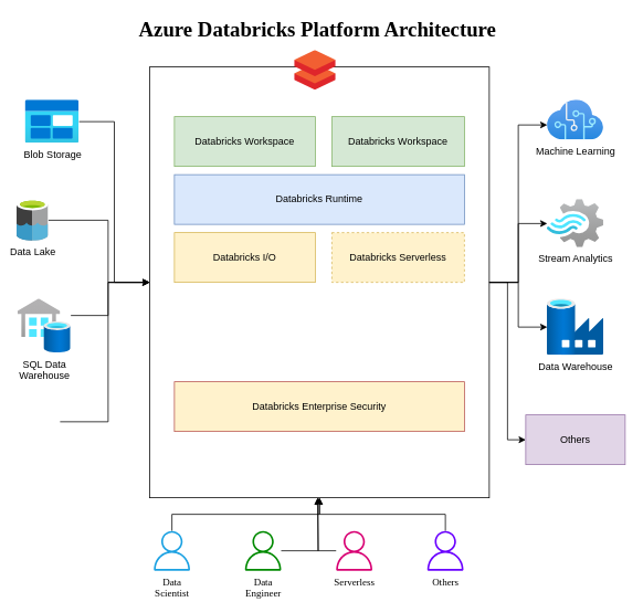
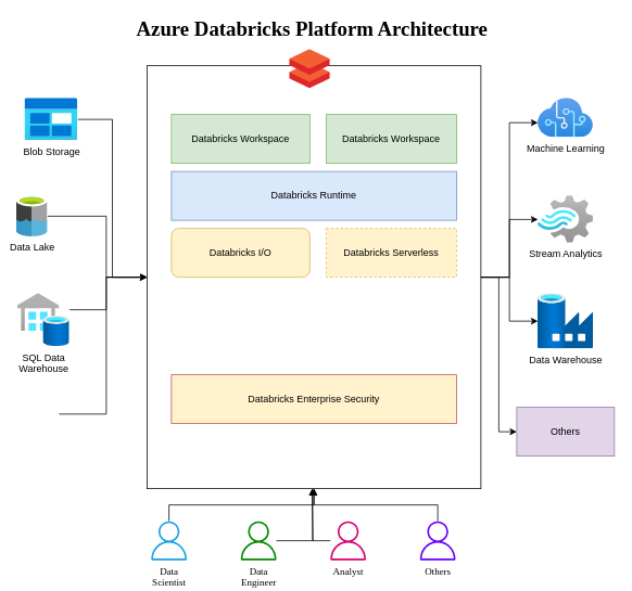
  <mxCell id="0" />
  <mxCell id="1" parent="0" />
  <mxCell id="2" value="" style="group" vertex="1" connectable="0" parent="1"><mxGeometry x="20" y="20" width="734" height="580" as="geometry" /></mxCell>
  <mxCell id="3" value="Blob Storage" style="aspect=fixed;html=1;points=[];align=center;image;fontSize=12;image=img/lib/azure2/general/Blob_Block.svg;" parent="2" vertex="1"><mxGeometry x="10" y="100" width="65" height="52" as="geometry" /></mxCell>
  <mxCell id="4" value="Data Lake" style="sketch=0;aspect=fixed;html=1;points=[];align=center;image;fontSize=12;image=img/lib/mscae/Data_Lake.svg;" parent="2" vertex="1"><mxGeometry y="220" width="38" height="50" as="geometry" /></mxCell>
  <mxCell id="5" style="edgeStyle=orthogonalEdgeStyle;rounded=0;orthogonalLoop=1;jettySize=auto;html=1;" parent="2" source="6" edge="1"><mxGeometry relative="1" as="geometry"><mxPoint x="160" y="320" as="targetPoint" /><Array as="points"><mxPoint x="110" y="360" /><mxPoint x="110" y="320" /></Array></mxGeometry></mxCell>
  <mxCell id="6" value="SQL Data &lt;br&gt;Warehouse" style="aspect=fixed;html=1;points=[];align=center;image;fontSize=12;image=img/lib/azure2/databases/SQL_Data_Warehouses.svg;" parent="2" vertex="1"><mxGeometry x="1" y="340" width="64" height="65" as="geometry" /></mxCell>
  <mxCell id="7" value="" style="rounded=0;whiteSpace=wrap;html=1;" parent="2" vertex="1"><mxGeometry x="160" y="60" width="410" height="520" as="geometry" /></mxCell>
  <mxCell id="8" style="edgeStyle=orthogonalEdgeStyle;rounded=0;orthogonalLoop=1;jettySize=auto;html=1;entryX=0;entryY=0.5;entryDx=0;entryDy=0;" parent="2" source="3" target="7" edge="1"><mxGeometry relative="1" as="geometry" /></mxCell>
  <mxCell id="9" style="edgeStyle=orthogonalEdgeStyle;rounded=0;orthogonalLoop=1;jettySize=auto;html=1;entryX=0;entryY=0.5;entryDx=0;entryDy=0;" parent="2" source="4" target="7" edge="1"><mxGeometry relative="1" as="geometry"><Array as="points"><mxPoint x="110" y="245" /><mxPoint x="110" y="320" /></Array></mxGeometry></mxCell>
  <mxCell id="10" value="Machine Learning" style="aspect=fixed;html=1;points=[];align=center;image;fontSize=12;image=img/lib/azure2/ai_machine_learning/Cognitive_Services.svg;" parent="2" vertex="1"><mxGeometry x="640" y="100" width="68" height="48" as="geometry" /></mxCell>
  <mxCell id="11" style="edgeStyle=orthogonalEdgeStyle;rounded=0;orthogonalLoop=1;jettySize=auto;html=1;entryX=0;entryY=0.625;entryDx=0;entryDy=0;entryPerimeter=0;" parent="2" source="7" target="10" edge="1"><mxGeometry relative="1" as="geometry" /></mxCell>
  <mxCell id="12" value="Stream Analytics" style="aspect=fixed;html=1;points=[];align=center;image;fontSize=12;image=img/lib/azure2/iot/Stream_Analytics_Jobs.svg;" parent="2" vertex="1"><mxGeometry x="640" y="220" width="68" height="58.0" as="geometry" /></mxCell>
  <mxCell id="13" style="edgeStyle=orthogonalEdgeStyle;rounded=0;orthogonalLoop=1;jettySize=auto;html=1;" parent="2" source="7" target="12" edge="1"><mxGeometry relative="1" as="geometry" /></mxCell>
  <mxCell id="14" value="Data Warehouse" style="aspect=fixed;html=1;points=[];align=center;image;fontSize=12;image=img/lib/azure2/databases/Data_Factory.svg;" parent="2" vertex="1"><mxGeometry x="640" y="340" width="68" height="68" as="geometry" /></mxCell>
  <mxCell id="15" style="edgeStyle=orthogonalEdgeStyle;rounded=0;orthogonalLoop=1;jettySize=auto;html=1;" parent="2" source="7" target="14" edge="1"><mxGeometry relative="1" as="geometry" /></mxCell>
  <mxCell id="16" value="" style="sketch=0;aspect=fixed;html=1;points=[];align=center;image;fontSize=12;image=img/lib/mscae/Databricks.svg;" parent="2" vertex="1"><mxGeometry x="335" y="40" width="50" height="48" as="geometry" /></mxCell>
  <mxCell id="17" value="Databricks Workspace" style="rounded=0;whiteSpace=wrap;html=1;fillColor=#d5e8d4;strokeColor=#82b366;" parent="2" vertex="1"><mxGeometry x="190" y="120" width="170" height="60" as="geometry" /></mxCell>
  <mxCell id="18" value="Databricks Workspace" style="rounded=0;whiteSpace=wrap;html=1;fillColor=#d5e8d4;strokeColor=#82b366;" parent="2" vertex="1"><mxGeometry x="380" y="120" width="160" height="60" as="geometry" /></mxCell>
  <mxCell id="19" value="Databricks Runtime" style="rounded=0;whiteSpace=wrap;html=1;fillColor=#dae8fc;strokeColor=#6c8ebf;" parent="2" vertex="1"><mxGeometry x="190" y="190" width="350" height="60" as="geometry" /></mxCell>
- <mxCell id="20" value="Databricks I/O" style="rounded=0;whiteSpace=wrap;html=1;fillColor=#fff2cc;strokeColor=#d6b656;" parent="2" vertex="1"><mxGeometry x="190" y="260" width="170" height="60" as="geometry" /></mxCell>
+ <mxCell id="20" value="Databricks I/O" style="whiteSpace=wrap;html=1;fillColor=#fff2cc;strokeColor=#d6b656;rounded=1;" parent="2" vertex="1"><mxGeometry x="190" y="260" width="170" height="60" as="geometry" /></mxCell>
  <mxCell id="21" value="Databricks Serverless" style="rounded=0;whiteSpace=wrap;html=1;fillColor=#fff2cc;strokeColor=#d6b656;dashed=1;" parent="2" vertex="1"><mxGeometry x="380" y="260" width="160" height="60" as="geometry" /></mxCell>
  <mxCell id="22" style="edgeStyle=orthogonalEdgeStyle;rounded=0;orthogonalLoop=1;jettySize=auto;html=1;entryX=0;entryY=0.5;entryDx=0;entryDy=0;" parent="2" source="23" target="7" edge="1"><mxGeometry relative="1" as="geometry"><Array as="points"><mxPoint x="110" y="488" /><mxPoint x="110" y="320" /></Array></mxGeometry></mxCell>
  <mxCell id="23" value="" style="shape=image;verticalLabelPosition=bottom;labelBackgroundColor=default;verticalAlign=top;aspect=fixed;imageAspect=0;image=http://svn.apache.org/repos/asf/kafka/site/logos/kafka-logo-tall.png;" parent="2" vertex="1"><mxGeometry y="460" width="52" height="56.61" as="geometry" /></mxCell>
  <mxCell id="24" value="" style="shape=image;verticalLabelPosition=bottom;labelBackgroundColor=default;verticalAlign=top;aspect=fixed;imageAspect=0;image=https://upload.wikimedia.org/wikipedia/commons/thumb/f/f3/Apache_Spark_logo.svg/2560px-Apache_Spark_logo.svg.png;" parent="2" vertex="1"><mxGeometry x="320" y="350.88" width="110" height="57.12" as="geometry" /></mxCell>
  <mxCell id="25" value="Databricks Enterprise Security" style="rounded=0;whiteSpace=wrap;html=1;fillColor=#fff2cc;strokeColor=#b85450;" parent="2" vertex="1"><mxGeometry x="190" y="440" width="350" height="60" as="geometry" /></mxCell>
  <mxCell id="26" value="Others" style="rounded=0;whiteSpace=wrap;html=1;fillColor=#e1d5e7;strokeColor=#9673a6;" vertex="1" parent="2"><mxGeometry x="614" y="480" width="120" height="60" as="geometry" /></mxCell>
  <mxCell id="27" style="edgeStyle=orthogonalEdgeStyle;rounded=0;orthogonalLoop=1;jettySize=auto;html=1;entryX=0;entryY=0.5;entryDx=0;entryDy=0;" edge="1" parent="2" source="7" target="26"><mxGeometry relative="1" as="geometry" /></mxCell>
  <mxCell id="28" value="Azure Databricks Platform Architecture" style="text;html=1;strokeColor=none;fillColor=none;align=center;verticalAlign=middle;whiteSpace=wrap;rounded=0;fontStyle=1;fontFamily=Verdana;fontSize=25;" vertex="1" parent="2"><mxGeometry x="52" width="622" height="30" as="geometry" /></mxCell>
  <mxCell id="29" style="edgeStyle=orthogonalEdgeStyle;rounded=0;orthogonalLoop=1;jettySize=auto;html=1;entryX=0.5;entryY=1;entryDx=0;entryDy=0;fontFamily=Verdana;fontSize=25;fontColor=#000000;" edge="1" parent="1" source="30" target="7"><mxGeometry relative="1" as="geometry" /></mxCell>
  <mxCell id="30" value="&lt;font color=&quot;#000000&quot;&gt;Data&lt;br&gt;Scientist&lt;/font&gt;" style="sketch=0;outlineConnect=0;fontColor=#ffffff;fillColor=#1ba1e2;strokeColor=#006EAF;dashed=0;verticalLabelPosition=bottom;verticalAlign=top;align=center;html=1;fontSize=12;fontStyle=0;aspect=fixed;pointerEvents=1;shape=mxgraph.aws4.user;fontFamily=Verdana;" vertex="1" parent="1"><mxGeometry x="183" y="640" width="48" height="48" as="geometry" /></mxCell>
  <mxCell id="31" style="edgeStyle=orthogonalEdgeStyle;rounded=0;orthogonalLoop=1;jettySize=auto;html=1;fontFamily=Verdana;fontSize=25;fontColor=#000000;" edge="1" parent="1" source="32"><mxGeometry relative="1" as="geometry"><mxPoint x="383" y="600" as="targetPoint" /></mxGeometry></mxCell>
  <mxCell id="32" value="&lt;font color=&quot;#000000&quot;&gt;Data &lt;br&gt;Engineer&lt;/font&gt;" style="sketch=0;outlineConnect=0;fontColor=#ffffff;fillColor=#008a00;strokeColor=#005700;dashed=0;verticalLabelPosition=bottom;verticalAlign=top;align=center;html=1;fontSize=12;fontStyle=0;aspect=fixed;pointerEvents=1;shape=mxgraph.aws4.user;fontFamily=Verdana;" vertex="1" parent="1"><mxGeometry x="293" y="640" width="48" height="48" as="geometry" /></mxCell>
  <mxCell id="33" style="edgeStyle=orthogonalEdgeStyle;rounded=0;orthogonalLoop=1;jettySize=auto;html=1;fontFamily=Verdana;fontSize=25;fontColor=#000000;" edge="1" parent="1" source="34"><mxGeometry relative="1" as="geometry"><mxPoint x="383" y="600" as="targetPoint" /></mxGeometry></mxCell>
- <mxCell id="34" value="&lt;font color=&quot;#000000&quot;&gt;Serverless&lt;/font&gt;" style="sketch=0;outlineConnect=0;fontColor=#ffffff;fillColor=#d80073;strokeColor=#A50040;dashed=0;verticalLabelPosition=bottom;verticalAlign=top;align=center;html=1;fontSize=12;fontStyle=0;aspect=fixed;pointerEvents=1;shape=mxgraph.aws4.user;fontFamily=Verdana;" vertex="1" parent="1"><mxGeometry x="403" y="640" width="48" height="48" as="geometry" /></mxCell>
+ <mxCell id="34" value="&lt;font color=&quot;#000000&quot;&gt;Analyst&lt;/font&gt;" style="sketch=0;outlineConnect=0;fontColor=#ffffff;fillColor=#d80073;strokeColor=#A50040;dashed=0;verticalLabelPosition=bottom;verticalAlign=top;align=center;html=1;fontSize=12;fontStyle=0;aspect=fixed;pointerEvents=1;shape=mxgraph.aws4.user;fontFamily=Verdana;" vertex="1" parent="1"><mxGeometry x="403" y="640" width="48" height="48" as="geometry" /></mxCell>
  <mxCell id="35" style="edgeStyle=orthogonalEdgeStyle;rounded=0;orthogonalLoop=1;jettySize=auto;html=1;fontFamily=Verdana;fontSize=25;fontColor=#000000;" edge="1" parent="1" source="36" target="7"><mxGeometry relative="1" as="geometry" /></mxCell>
  <mxCell id="36" value="&lt;font color=&quot;#000000&quot;&gt;Others&lt;/font&gt;" style="sketch=0;outlineConnect=0;fontColor=#ffffff;fillColor=#6a00ff;strokeColor=#3700CC;dashed=0;verticalLabelPosition=bottom;verticalAlign=top;align=center;html=1;fontSize=12;fontStyle=0;aspect=fixed;pointerEvents=1;shape=mxgraph.aws4.user;fontFamily=Verdana;" vertex="1" parent="1"><mxGeometry x="513" y="640" width="48" height="48" as="geometry" /></mxCell>
